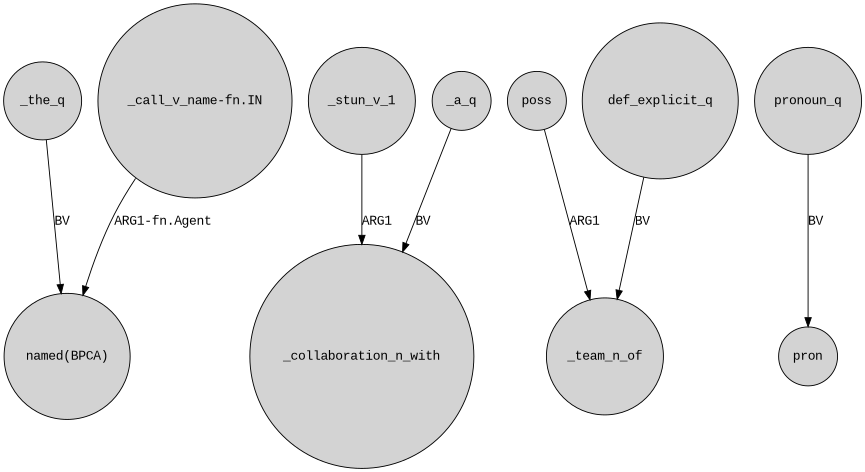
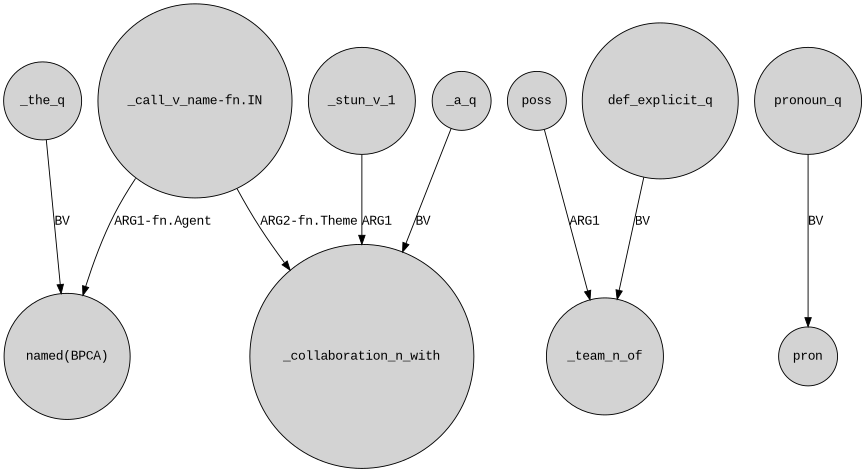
  digraph {
    fontname="Liberation Mono"
    node [fontname="Liberation Mono" shape=circle style=filled]
    edge [fontname="Liberation Mono"]
    "_call_v_name-fn.IN"
    "named(BPCA)"
    _collaboration_n_with
    _a_q
    poss
    _team_n_of
    def_explicit_q
    _stun_v_1
    _the_q
    pronoun_q
    pron
    "_call_v_name-fn.IN" -> "named(BPCA)" [label="ARG1-fn.Agent"]
+   "_call_v_name-fn.IN" -> _collaboration_n_with [label="ARG2-fn.Theme"]
    _a_q -> _collaboration_n_with [label=BV]
    poss -> _team_n_of [label=ARG1]
    def_explicit_q -> _team_n_of [label=BV]
    _stun_v_1 -> _collaboration_n_with [label=ARG1]
    _the_q -> "named(BPCA)" [label=BV]
    pronoun_q -> pron [label=BV]
  }
